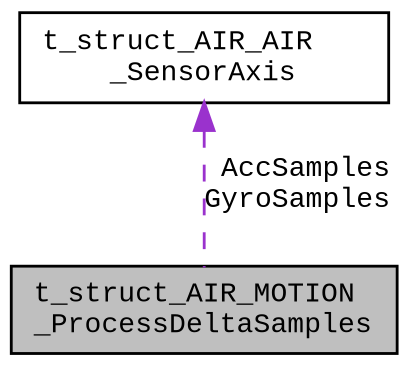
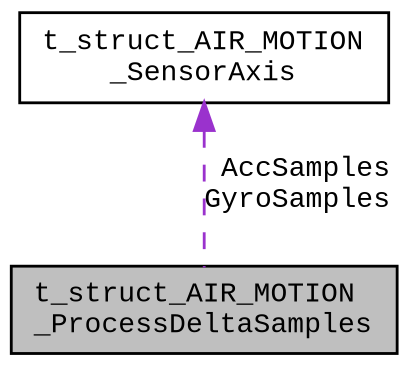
  digraph {
    fontname="Liberation Mono"
    node [color=black fontname="Liberation Mono" fontsize=10 shape=record style=filled]
    n1 [fillcolor=grey75 fontcolor=black height=0.2 label="t_struct_AIR_MOTION\l_ProcessDeltaSamples" width=0.4]
-   n2 [fillcolor=white height=0.2 label="t_struct_AIR_AIR\l_SensorAxis" width=0.4]
+   n2 [fillcolor=white height=0.2 label="t_struct_AIR_MOTION\l_SensorAxis" width=0.4]
    n2 -> n1 [color=darkorchid3 dir=back fontname="Liberation Mono" fontsize=10 label=" AccSamples\nGyroSamples" labelfontname=Helvetica labelfontsize=10 style=dashed]
  }
